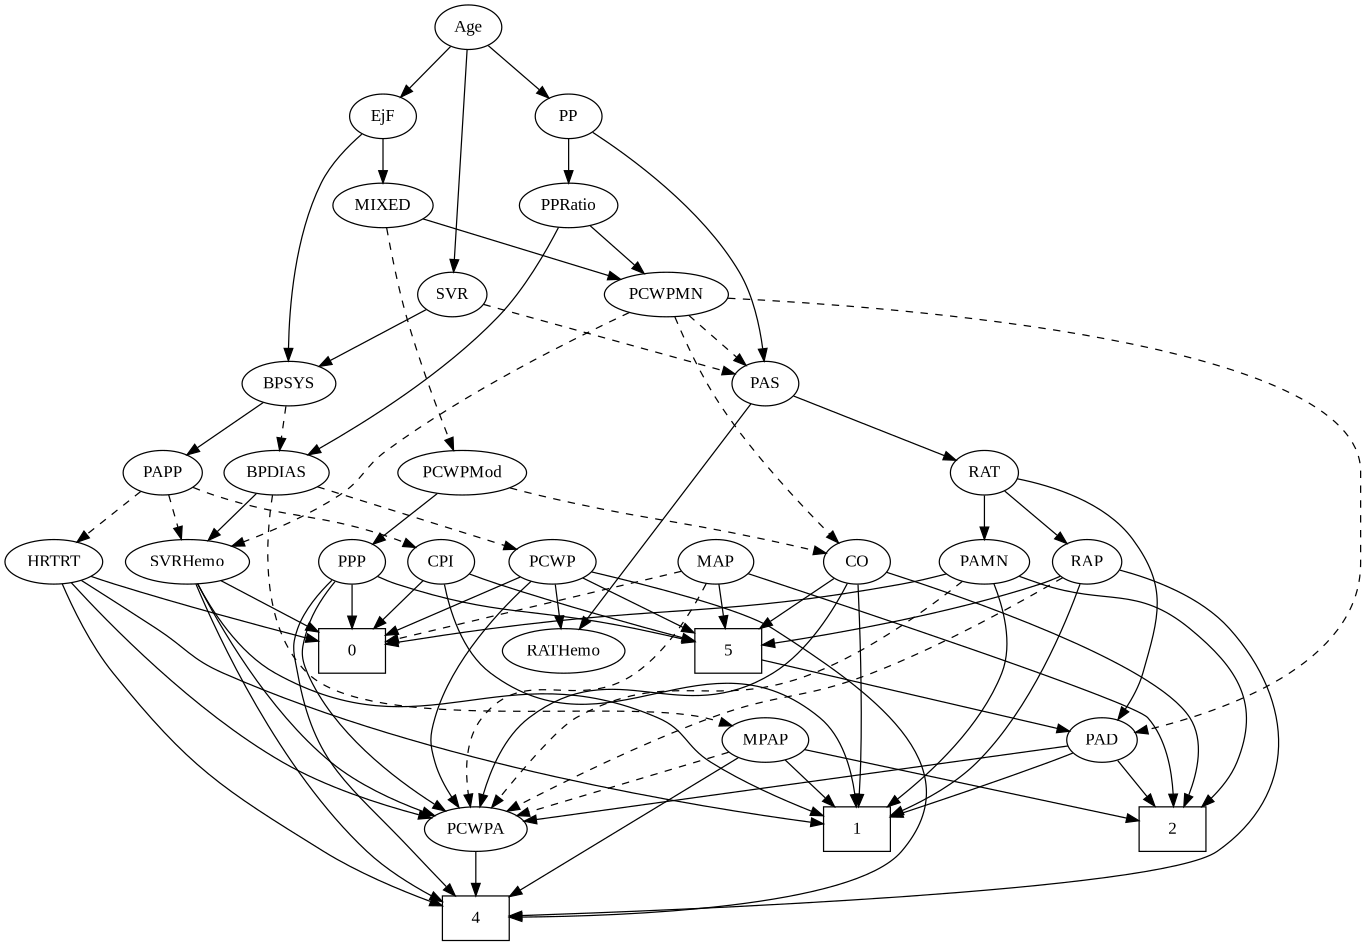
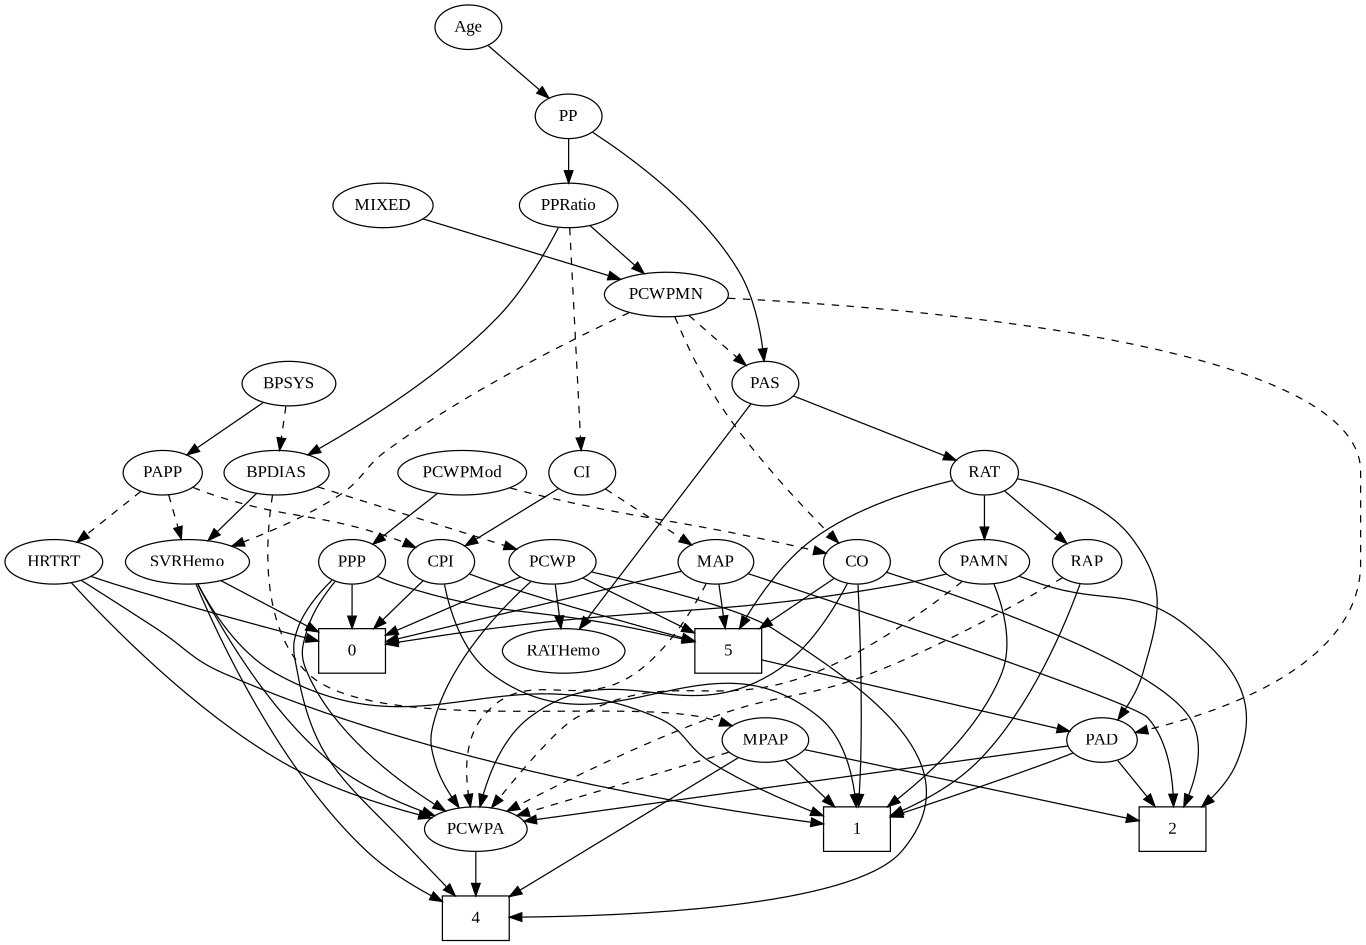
  strict digraph {
    fontname="Liberation Serif"
    node [fontname="Liberation Serif"]
    edge [fontname="Liberation Serif" style=solid]
    1 [height=0.5 shape=box width=0.75]
    2 [height=0.5 shape=box width=0.75]
    n3 [height=0.5 label=0 shape=box width=0.75]
    4 [height=0.5 shape=box width=0.75]
    5 [height=0.5 shape=box width=0.75]
    PAD [height=0.5 width=0.79437]
    Age [height=0.5 width=0.75]
-   EjF [height=0.5 width=0.75]
-   SVR [height=0.5 width=0.77632]
    PP [height=0.5 width=0.75]
    MIXED [height=0.5 width=1.1193]
    BPSYS [height=0.5 width=1.0471]
    PAS [height=0.5 width=0.75]
    PPRatio [height=0.5 width=1.1013]
    PCWPMod [height=0.5 width=1.4443]
    PCWPMN [height=0.5 width=1.3902]
    BPDIAS [height=0.5 width=1.1735]
    PAPP [height=0.5 width=0.88464]
    RATHemo [height=0.5 width=1.3721]
    RAT [height=0.5 width=0.75827]
+   CI [height=0.5 width=0.75]
    CO [height=0.5 width=0.75]
    PPP [height=0.5 width=0.75]
    SVRHemo [height=0.5 width=1.3902]
    MPAP [height=0.5 width=0.97491]
    PCWP [height=0.5 width=0.97491]
    CPI [height=0.5 width=0.75]
    HRTRT [height=0.5 width=1.1013]
    RAP [height=0.5 width=0.77632]
    PCWPA [height=0.5 width=1.1555]
    PAMN [height=0.5 width=1.011]
    MAP [height=0.5 width=0.84854]
    5 -> PAD
    PAD -> 1
    PAD -> 2
    PAD -> PCWPA
-   Age -> EjF
-   Age -> SVR
    Age -> PP
-   EjF -> MIXED
-   EjF -> BPSYS
-   SVR -> BPSYS
-   SVR -> PAS [style=dashed]
    PP -> PAS
    PP -> PPRatio
-   MIXED -> PCWPMod [style=dashed]
    MIXED -> PCWPMN
    BPSYS -> BPDIAS [style=dashed]
    BPSYS -> PAPP
    PAS -> RATHemo
    PAS -> RAT
    PPRatio -> PCWPMN
    PPRatio -> BPDIAS
+   PPRatio -> CI [style=dashed]
    PCWPMod -> CO [style=dashed]
    PCWPMod -> PPP
    PCWPMN -> PAD [style=dashed]
    PCWPMN -> PAS [style=dashed]
    PCWPMN -> CO [style=dashed]
    PCWPMN -> SVRHemo [style=dashed]
    BPDIAS -> SVRHemo
    BPDIAS -> MPAP [style=dashed]
    BPDIAS -> PCWP [style=dashed]
    PAPP -> SVRHemo [style=dashed]
    PAPP -> CPI [style=dashed]
    PAPP -> HRTRT [style=dashed]
    RAT -> PAD
    RAT -> RAP
    RAT -> PAMN
+   CI -> CPI
+   CI -> MAP [style=dashed]
    CO -> 1
    CO -> 2
    CO -> 5
    CO -> PCWPA
    PPP -> n3
    PPP -> 4
    PPP -> 5
    PPP -> PCWPA
    SVRHemo -> 1
    SVRHemo -> n3
    SVRHemo -> 4
    SVRHemo -> PCWPA
    MPAP -> 1
    MPAP -> 2
    MPAP -> 4
    MPAP -> PCWPA [style=dashed]
    PCWP -> n3
    PCWP -> 4
    PCWP -> 5
    PCWP -> RATHemo
    PCWP -> PCWPA
    CPI -> 1
    CPI -> n3
    CPI -> 5
    HRTRT -> 1
    HRTRT -> n3
-   HRTRT -> 4
    HRTRT -> PCWPA
    RAP -> 1
-   RAP -> 4
-   RAP -> 5
+   RAT -> 5
    RAP -> PCWPA [style=dashed]
    PCWPA -> 4
    PAMN -> 1
    PAMN -> 2
    PAMN -> n3
    PAMN -> PCWPA [style=dashed]
    MAP -> 2
-   MAP -> n3 [style=dashed]
+   MAP -> n3
    MAP -> 5
    MAP -> PCWPA [style=dashed]
  }
